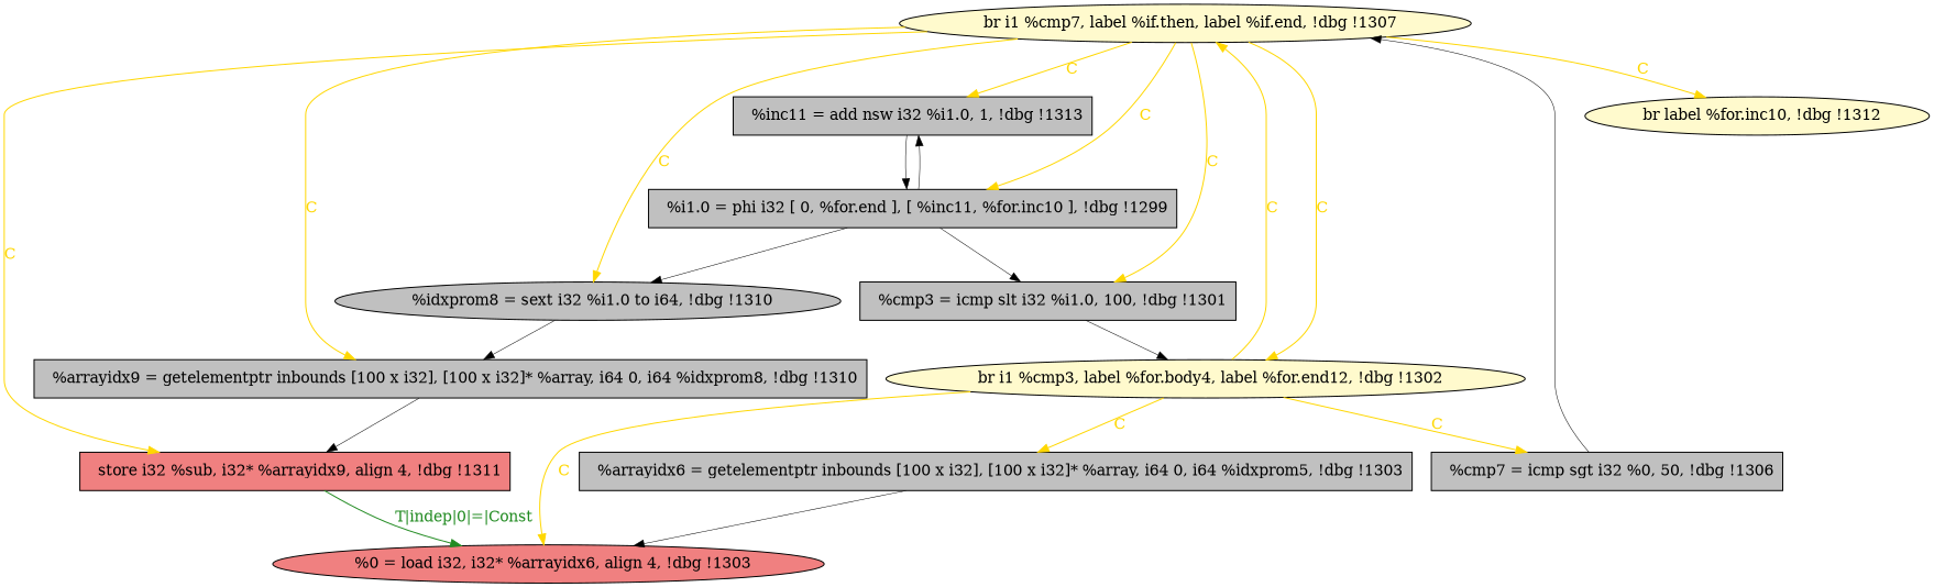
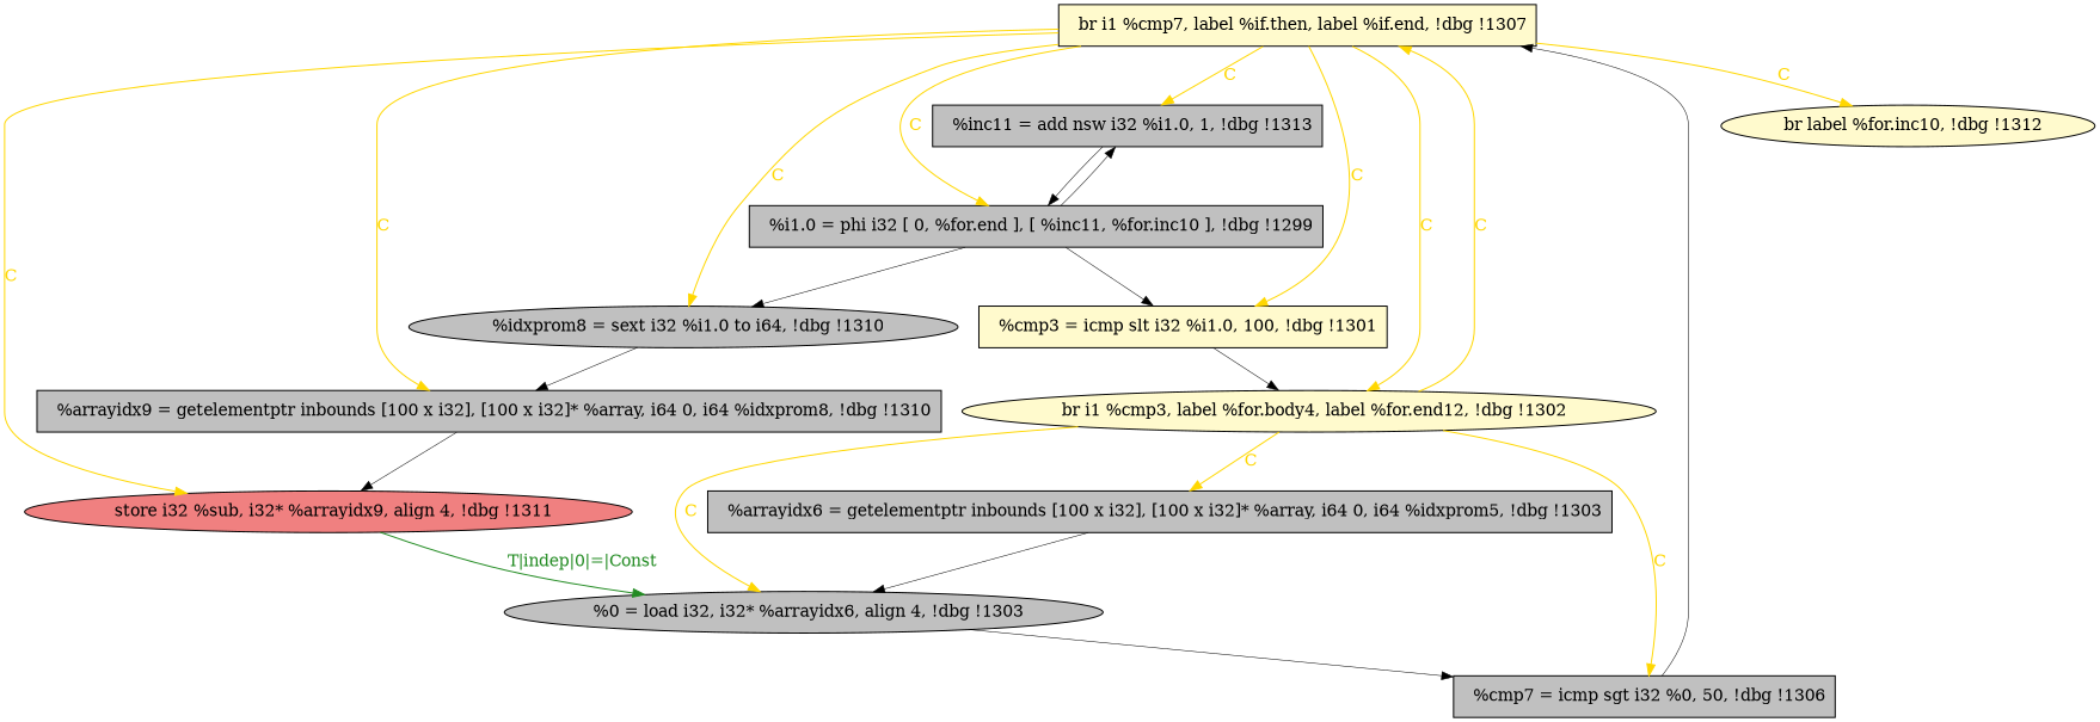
  digraph {
    node [fillcolor=grey shape=ellipse style=filled]
    edge [color=gold fontcolor=gold penwidth=1.0 style=solid]
-   n1 [fillcolor=lemonchiffon label="  br i1 %cmp7, label %if.then, label %if.end, !dbg !1307"]
+   n1 [fillcolor=lemonchiffon label="  br i1 %cmp7, label %if.then, label %if.end, !dbg !1307" shape=box]
    n2 [label="  %arrayidx9 = getelementptr inbounds [100 x i32], [100 x i32]* %array, i64 0, i64 %idxprom8, !dbg !1310" shape=rectangle]
    n3 [label="  %inc11 = add nsw i32 %i1.0, 1, !dbg !1313" shape=rectangle]
-   n4 [label="  %cmp3 = icmp slt i32 %i1.0, 100, !dbg !1301" shape=rectangle]
+   n4 [fillcolor=lemonchiffon label="  %cmp3 = icmp slt i32 %i1.0, 100, !dbg !1301" shape=rectangle]
    n5 [label="  %idxprom8 = sext i32 %i1.0 to i64, !dbg !1310"]
    n6 [fillcolor=lemonchiffon label="  br label %for.inc10, !dbg !1312"]
-   n7 [fillcolor=lightcoral label="  store i32 %sub, i32* %arrayidx9, align 4, !dbg !1311" shape=box]
+   n7 [fillcolor=lightcoral label="  store i32 %sub, i32* %arrayidx9, align 4, !dbg !1311"]
    n8 [fillcolor=lemonchiffon label="  br i1 %cmp3, label %for.body4, label %for.end12, !dbg !1302"]
    n9 [label="  %i1.0 = phi i32 [ 0, %for.end ], [ %inc11, %for.inc10 ], !dbg !1299" shape=rectangle]
-   n10 [fillcolor=lightcoral label="  %0 = load i32, i32* %arrayidx6, align 4, !dbg !1303"]
+   n10 [label="  %0 = load i32, i32* %arrayidx6, align 4, !dbg !1303"]
    n11 [label="  %arrayidx6 = getelementptr inbounds [100 x i32], [100 x i32]* %array, i64 0, i64 %idxprom5, !dbg !1303" shape=rectangle]
    n12 [label="  %cmp7 = icmp sgt i32 %0, 50, !dbg !1306" shape=rectangle]
    n1 -> n2 [label=C]
    n1 -> n3 [label=C]
    n1 -> n4 [label=C]
    n1 -> n5 [label=C]
    n1 -> n6 [label=C]
    n1 -> n7 [label=C]
    n1 -> n8 [label=C]
    n1 -> n9 [label=C]
    n2 -> n7 [color=black fontcolor=black penwidth=0.5]
    n3 -> n9 [color=black fontcolor=black penwidth=0.5]
    n4 -> n8 [color=black fontcolor=black penwidth=0.5]
    n5 -> n2 [color=black fontcolor=black penwidth=0.5]
    n7 -> n10 [color=forestgreen fontcolor=forestgreen label="T|indep|0|=|Const"]
    n8 -> n1 [label=C]
    n8 -> n10 [label=C]
    n8 -> n11 [label=C]
    n8 -> n12 [label=C]
    n9 -> n3 [color=black fontcolor=black penwidth=0.5]
    n9 -> n4 [color=black fontcolor=black penwidth=0.5]
    n9 -> n5 [color=black fontcolor=black penwidth=0.5]
+   n10 -> n12 [color=black fontcolor=black penwidth=0.5]
    n11 -> n10 [color=black fontcolor=black penwidth=0.5]
    n12 -> n1 [color=black fontcolor=black penwidth=0.5]
  }
